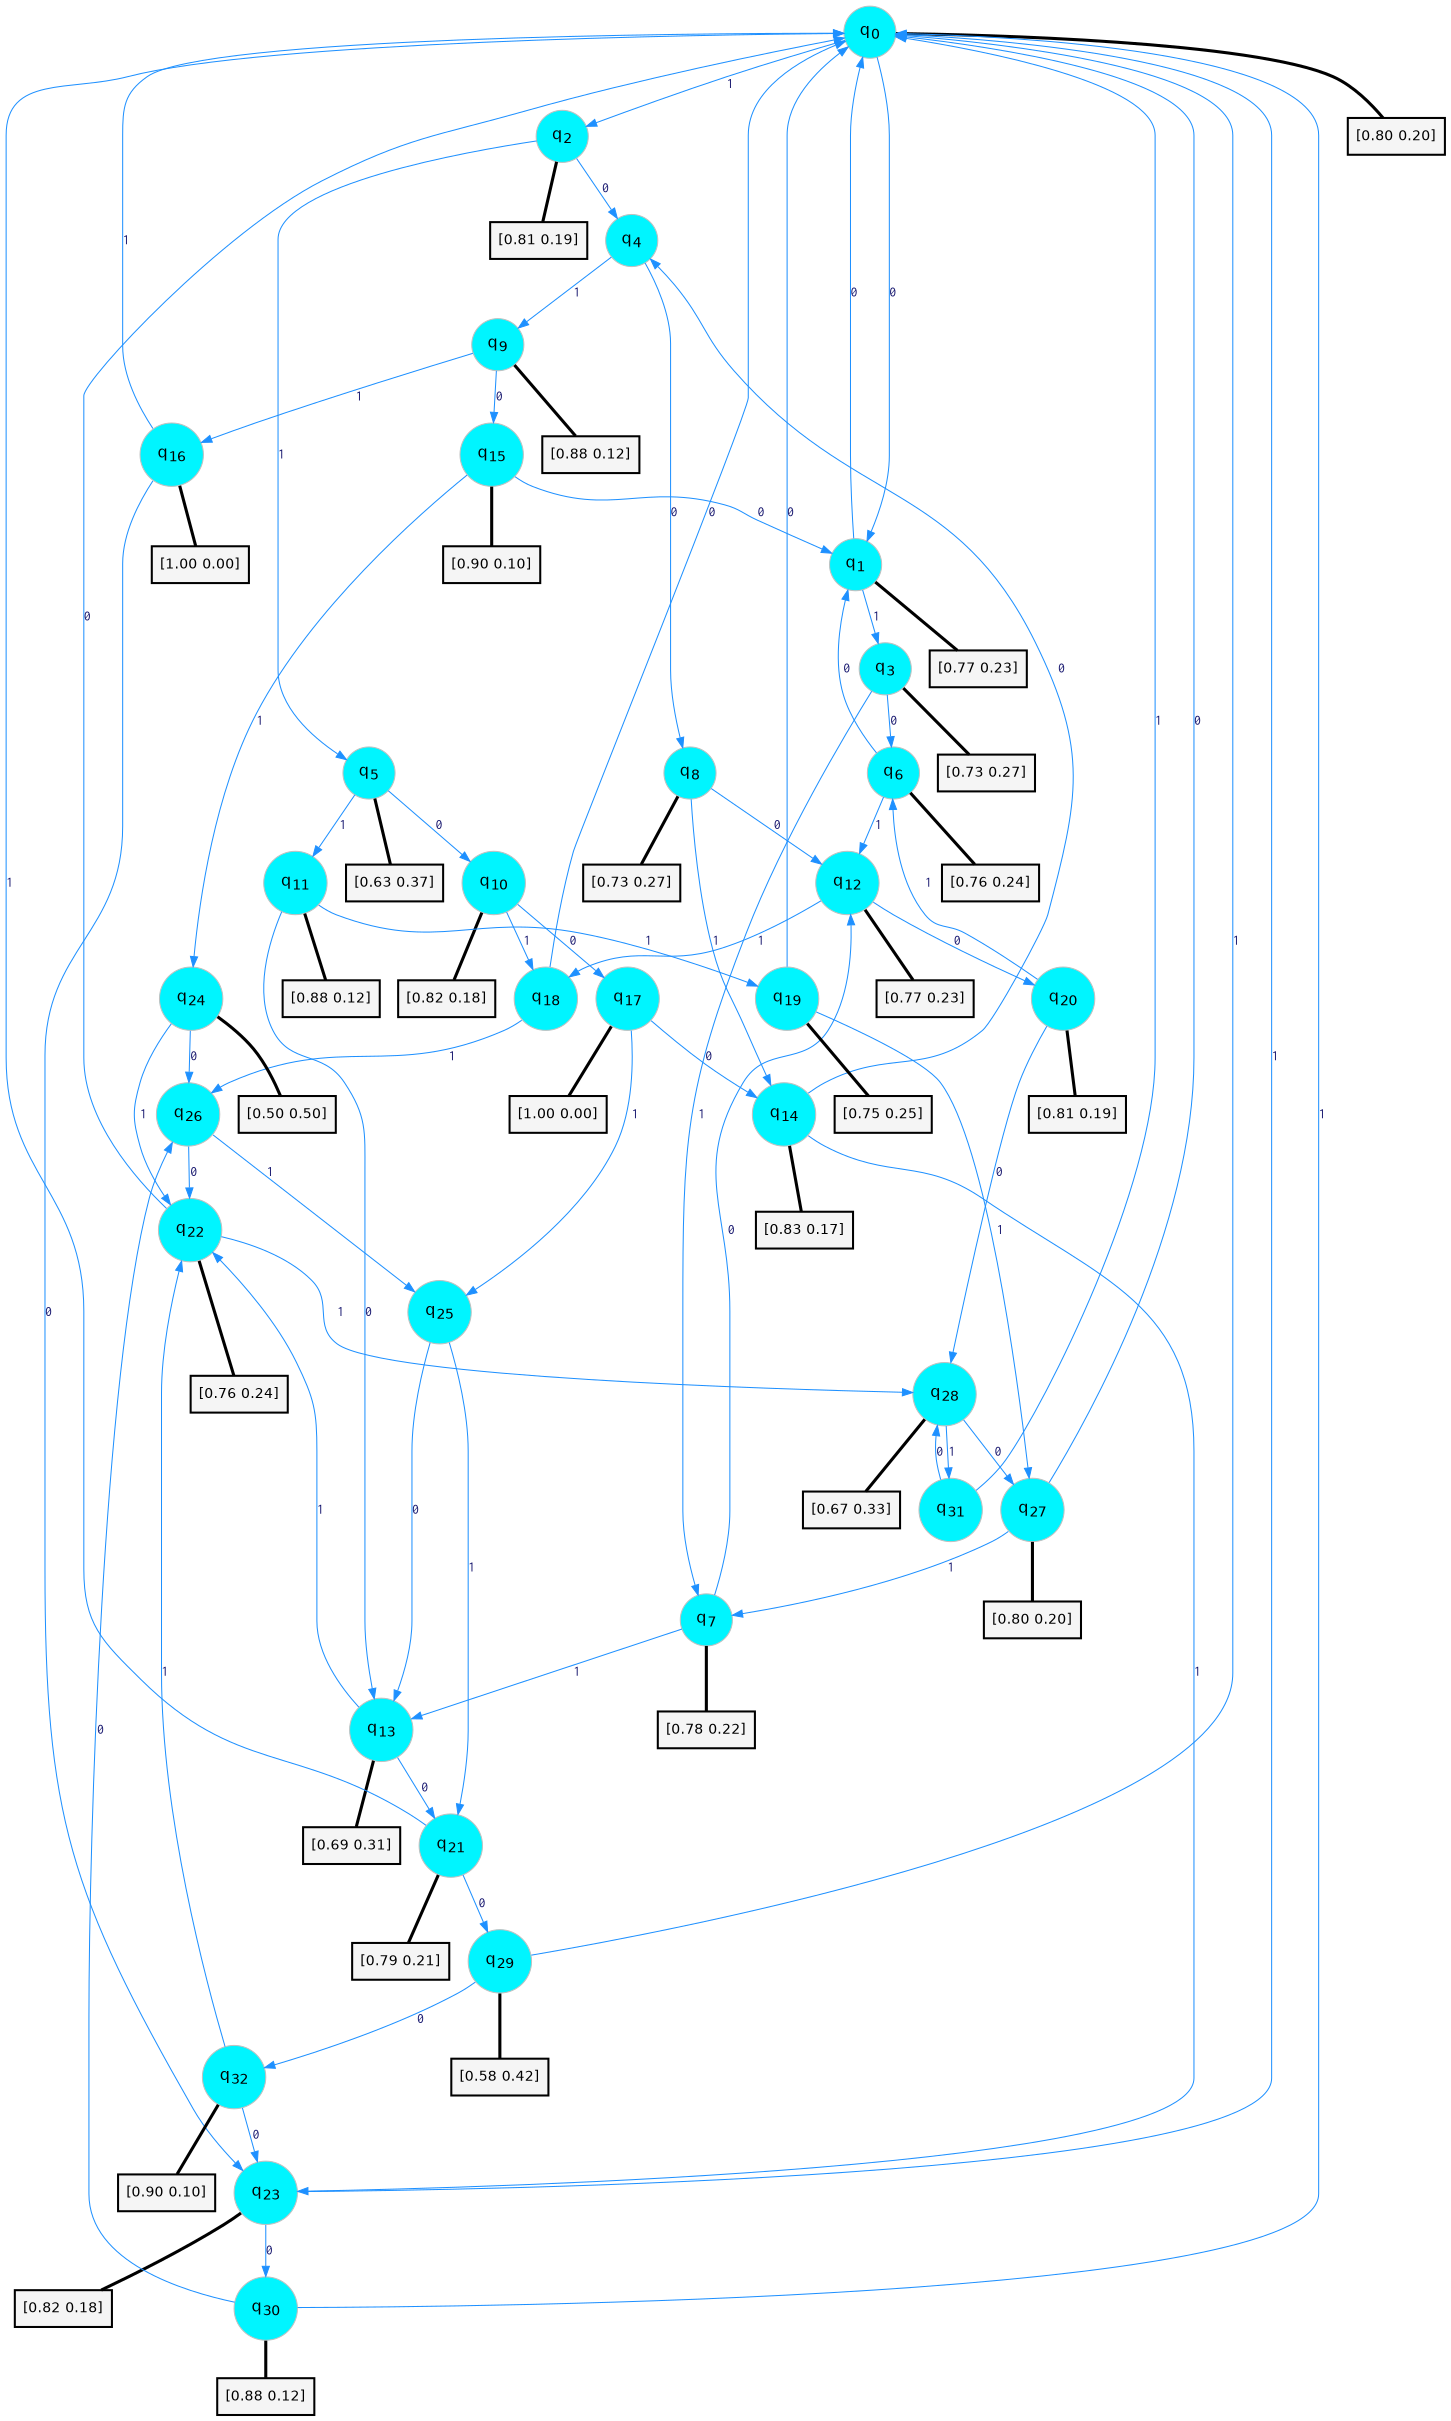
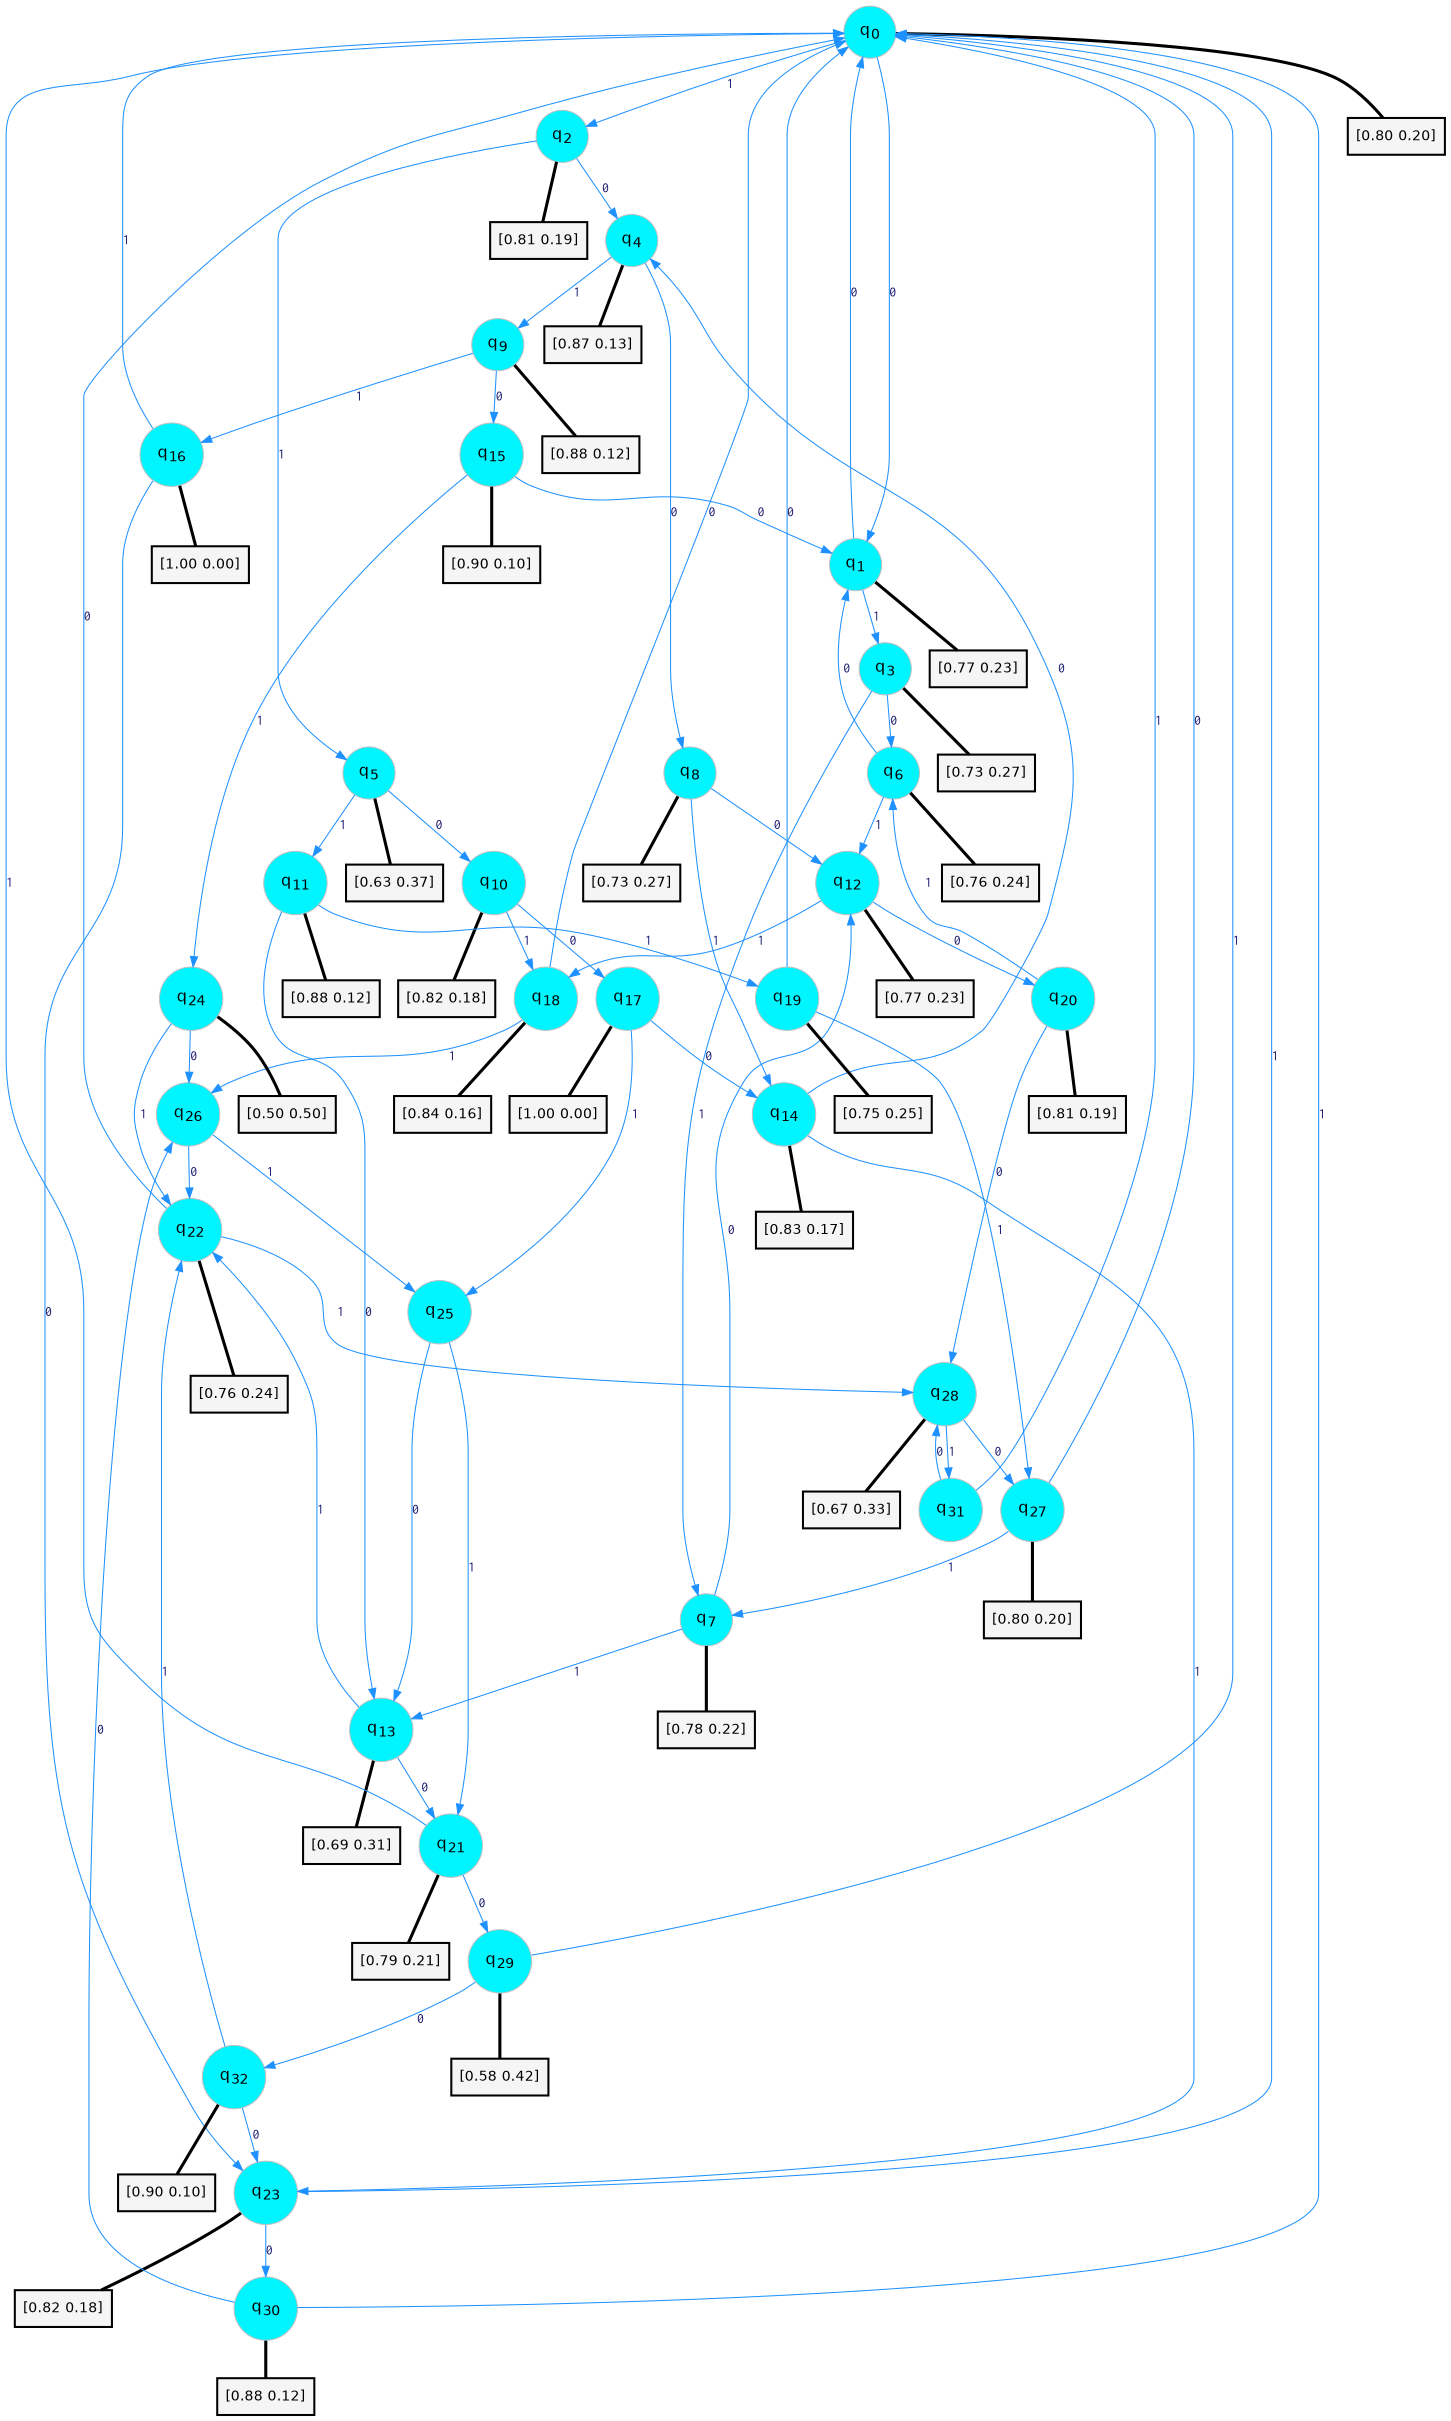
  digraph {
    rankdir=TD
    node [color=gray fillcolor=turquoise1 fontcolor=black fontname=Helvetica fontsize=16 fontweight=bold shape=circle style=filled]
    edge [arrowsize=1 color=dodgerblue1 fontcolor=midnightblue fontname=courier fontweight=bold penwidth=1 style=solid weight=20]
    n1 [label=<q<SUB>0</SUB>>]
    n2 [label=<q<SUB>1</SUB>>]
    n3 [label=<q<SUB>2</SUB>>]
    n4 [color=black fillcolor=whitesmoke fontsize=14 label="[0.80 0.20]" penwidth=2 shape=box]
    n5 [label=<q<SUB>3</SUB>>]
    n6 [color=black fillcolor=whitesmoke fontsize=14 label="[0.77 0.23]" penwidth=2 shape=box]
    n7 [label=<q<SUB>4</SUB>>]
    n8 [label=<q<SUB>5</SUB>>]
    n9 [color=black fillcolor=whitesmoke fontsize=14 label="[0.81 0.19]" penwidth=2 shape=box]
    n10 [label=<q<SUB>6</SUB>>]
    n11 [label=<q<SUB>7</SUB>>]
    n12 [color=black fillcolor=whitesmoke fontsize=14 label="[0.73 0.27]" penwidth=2 shape=box]
    n13 [label=<q<SUB>8</SUB>>]
    n14 [label=<q<SUB>9</SUB>>]
+   n15 [color=black fillcolor=whitesmoke fontsize=14 label="[0.87 0.13]" penwidth=2 shape=box]
    n16 [label=<q<SUB>10</SUB>>]
    n17 [label=<q<SUB>11</SUB>>]
    n18 [color=black fillcolor=whitesmoke fontsize=14 label="[0.63 0.37]" penwidth=2 shape=box]
    n19 [label=<q<SUB>12</SUB>>]
    n20 [color=black fillcolor=whitesmoke fontsize=14 label="[0.76 0.24]" penwidth=2 shape=box]
    n21 [label=<q<SUB>13</SUB>>]
    n22 [color=black fillcolor=whitesmoke fontsize=14 label="[0.78 0.22]" penwidth=2 shape=box]
    n23 [label=<q<SUB>14</SUB>>]
    n24 [color=black fillcolor=whitesmoke fontsize=14 label="[0.73 0.27]" penwidth=2 shape=box]
    n25 [label=<q<SUB>15</SUB>>]
    n26 [label=<q<SUB>16</SUB>>]
    n27 [color=black fillcolor=whitesmoke fontsize=14 label="[0.88 0.12]" penwidth=2 shape=box]
    n28 [label=<q<SUB>17</SUB>>]
    n29 [label=<q<SUB>18</SUB>>]
    n30 [color=black fillcolor=whitesmoke fontsize=14 label="[0.82 0.18]" penwidth=2 shape=box]
    n31 [label=<q<SUB>19</SUB>>]
    n32 [color=black fillcolor=whitesmoke fontsize=14 label="[0.88 0.12]" penwidth=2 shape=box]
    n33 [label=<q<SUB>20</SUB>>]
    n34 [color=black fillcolor=whitesmoke fontsize=14 label="[0.77 0.23]" penwidth=2 shape=box]
    n35 [label=<q<SUB>21</SUB>>]
    n36 [label=<q<SUB>22</SUB>>]
    n37 [color=black fillcolor=whitesmoke fontsize=14 label="[0.69 0.31]" penwidth=2 shape=box]
    n38 [label=<q<SUB>23</SUB>>]
    n39 [color=black fillcolor=whitesmoke fontsize=14 label="[0.83 0.17]" penwidth=2 shape=box]
    n40 [label=<q<SUB>24</SUB>>]
    n41 [color=black fillcolor=whitesmoke fontsize=14 label="[0.90 0.10]" penwidth=2 shape=box]
    n42 [color=black fillcolor=whitesmoke fontsize=14 label="[1.00 0.00]" penwidth=2 shape=box]
    n43 [label=<q<SUB>25</SUB>>]
    n44 [color=black fillcolor=whitesmoke fontsize=14 label="[1.00 0.00]" penwidth=2 shape=box]
    n45 [label=<q<SUB>26</SUB>>]
+   n46 [color=black fillcolor=whitesmoke fontsize=14 label="[0.84 0.16]" penwidth=2 shape=box]
    n47 [label=<q<SUB>27</SUB>>]
    n48 [color=black fillcolor=whitesmoke fontsize=14 label="[0.75 0.25]" penwidth=2 shape=box]
    n49 [label=<q<SUB>28</SUB>>]
    n50 [color=black fillcolor=whitesmoke fontsize=14 label="[0.81 0.19]" penwidth=2 shape=box]
    n51 [label=<q<SUB>29</SUB>>]
    n52 [color=black fillcolor=whitesmoke fontsize=14 label="[0.79 0.21]" penwidth=2 shape=box]
    n53 [color=black fillcolor=whitesmoke fontsize=14 label="[0.76 0.24]" penwidth=2 shape=box]
    n54 [label=<q<SUB>30</SUB>>]
    n55 [color=black fillcolor=whitesmoke fontsize=14 label="[0.82 0.18]" penwidth=2 shape=box]
    n56 [color=black fillcolor=whitesmoke fontsize=14 label="[0.50 0.50]" penwidth=2 shape=box]
    n57 [color=black fillcolor=whitesmoke fontsize=14 label="[0.80 0.20]" penwidth=2 shape=box]
    n58 [label=<q<SUB>31</SUB>>]
    n59 [color=black fillcolor=whitesmoke fontsize=14 label="[0.67 0.33]" penwidth=2 shape=box]
    n60 [label=<q<SUB>32</SUB>>]
    n61 [color=black fillcolor=whitesmoke fontsize=14 label="[0.58 0.42]" penwidth=2 shape=box]
    n62 [color=black fillcolor=whitesmoke fontsize=14 label="[0.88 0.12]" penwidth=2 shape=box]
    n63 [color=black fillcolor=whitesmoke fontsize=14 label="[0.90 0.10]" penwidth=2 shape=box]
    n1 -> n2 [label=0]
    n1 -> n3 [label=1]
    n1 -> n4 [arrowhead=none color=black penwidth=3]
    n2 -> n1 [label=0]
    n2 -> n5 [label=1]
    n2 -> n6 [arrowhead=none color=black penwidth=3]
    n3 -> n7 [label=0]
    n3 -> n8 [label=1]
    n3 -> n9 [arrowhead=none color=black penwidth=3]
    n5 -> n10 [label=0]
    n5 -> n11 [label=1]
    n5 -> n12 [arrowhead=none color=black penwidth=3]
    n7 -> n13 [label=0]
    n7 -> n14 [label=1]
+   n7 -> n15 [arrowhead=none color=black penwidth=3]
    n8 -> n16 [label=0]
    n8 -> n17 [label=1]
    n8 -> n18 [arrowhead=none color=black penwidth=3]
    n10 -> n2 [label=0]
    n10 -> n19 [label=1]
    n10 -> n20 [arrowhead=none color=black penwidth=3]
    n11 -> n19 [label=0]
    n11 -> n21 [label=1]
    n11 -> n22 [arrowhead=none color=black penwidth=3]
    n13 -> n19 [label=0]
    n13 -> n23 [label=1]
    n13 -> n24 [arrowhead=none color=black penwidth=3]
    n14 -> n25 [label=0]
    n14 -> n26 [label=1]
    n14 -> n27 [arrowhead=none color=black penwidth=3]
    n16 -> n28 [label=0]
    n16 -> n29 [label=1]
    n16 -> n30 [arrowhead=none color=black penwidth=3]
    n17 -> n21 [label=0]
    n17 -> n31 [label=1]
    n17 -> n32 [arrowhead=none color=black penwidth=3]
    n19 -> n29 [label=1]
    n19 -> n33 [label=0]
    n19 -> n34 [arrowhead=none color=black penwidth=3]
    n21 -> n35 [label=0]
    n21 -> n36 [label=1]
    n21 -> n37 [arrowhead=none color=black penwidth=3]
    n23 -> n7 [label=0]
    n23 -> n38 [label=1]
    n23 -> n39 [arrowhead=none color=black penwidth=3]
    n25 -> n2 [label=0]
    n25 -> n40 [label=1]
    n25 -> n41 [arrowhead=none color=black penwidth=3]
    n26 -> n1 [label=1]
    n26 -> n38 [label=0]
    n26 -> n42 [arrowhead=none color=black penwidth=3]
    n28 -> n23 [label=0]
    n28 -> n43 [label=1]
    n28 -> n44 [arrowhead=none color=black penwidth=3]
    n29 -> n1 [label=0]
    n29 -> n45 [label=1]
+   n29 -> n46 [arrowhead=none color=black penwidth=3]
    n31 -> n1 [label=0]
    n31 -> n47 [label=1]
    n31 -> n48 [arrowhead=none color=black penwidth=3]
    n33 -> n10 [label=1]
    n33 -> n49 [label=0]
    n33 -> n50 [arrowhead=none color=black penwidth=3]
    n35 -> n1 [label=1]
    n35 -> n51 [label=0]
    n35 -> n52 [arrowhead=none color=black penwidth=3]
    n36 -> n1 [label=0]
    n36 -> n49 [label=1]
    n36 -> n53 [arrowhead=none color=black penwidth=3]
    n38 -> n1 [label=1]
    n38 -> n54 [label=0]
    n38 -> n55 [arrowhead=none color=black penwidth=3]
    n40 -> n36 [label=1]
    n40 -> n45 [label=0]
    n40 -> n56 [arrowhead=none color=black penwidth=3]
    n43 -> n21 [label=0]
    n43 -> n35 [label=1]
    n45 -> n36 [label=0]
    n45 -> n43 [label=1]
    n47 -> n1 [label=0]
    n47 -> n11 [label=1]
    n47 -> n57 [arrowhead=none color=black penwidth=3]
    n49 -> n47 [label=0]
    n49 -> n58 [label=1]
    n49 -> n59 [arrowhead=none color=black penwidth=3]
    n51 -> n1 [label=1]
    n51 -> n60 [label=0]
    n51 -> n61 [arrowhead=none color=black penwidth=3]
    n54 -> n1 [label=1]
    n54 -> n45 [label=0]
    n54 -> n62 [arrowhead=none color=black penwidth=3]
    n58 -> n1 [label=1]
    n58 -> n49 [label=0]
    n60 -> n36 [label=1]
    n60 -> n38 [label=0]
    n60 -> n63 [arrowhead=none color=black penwidth=3]
  }
